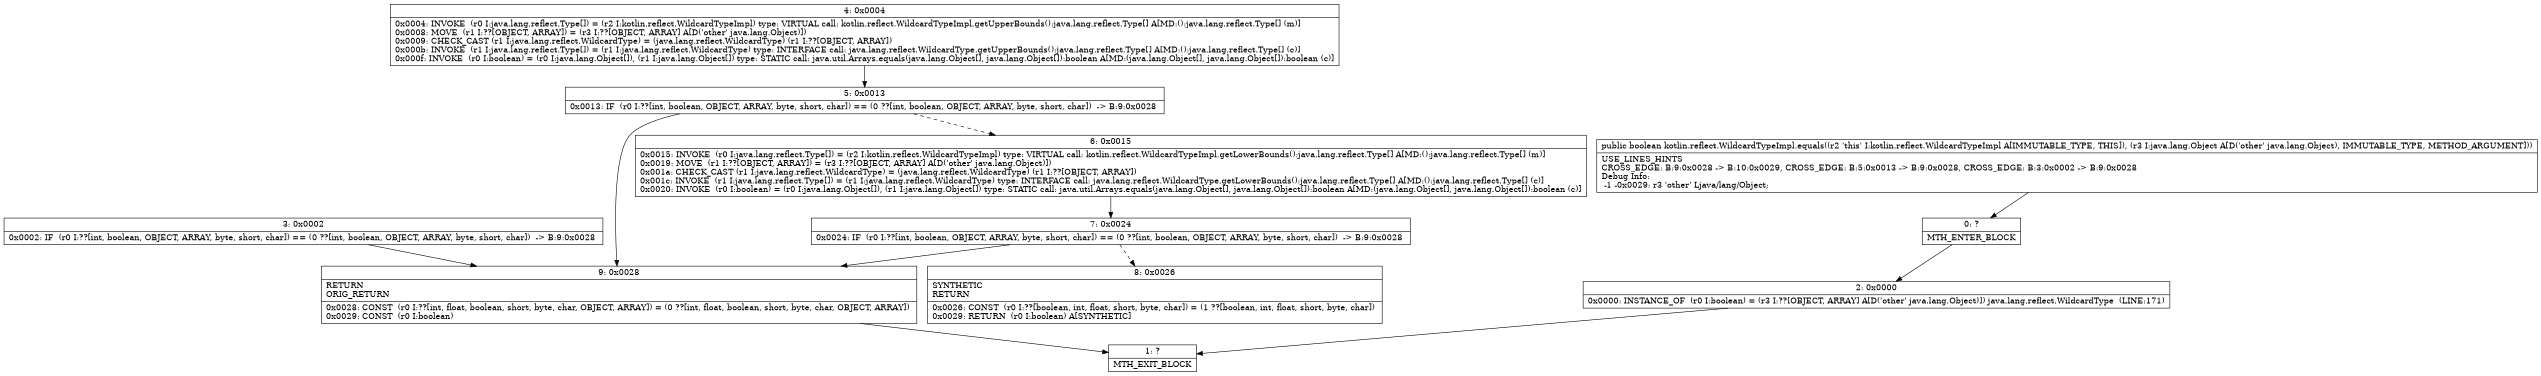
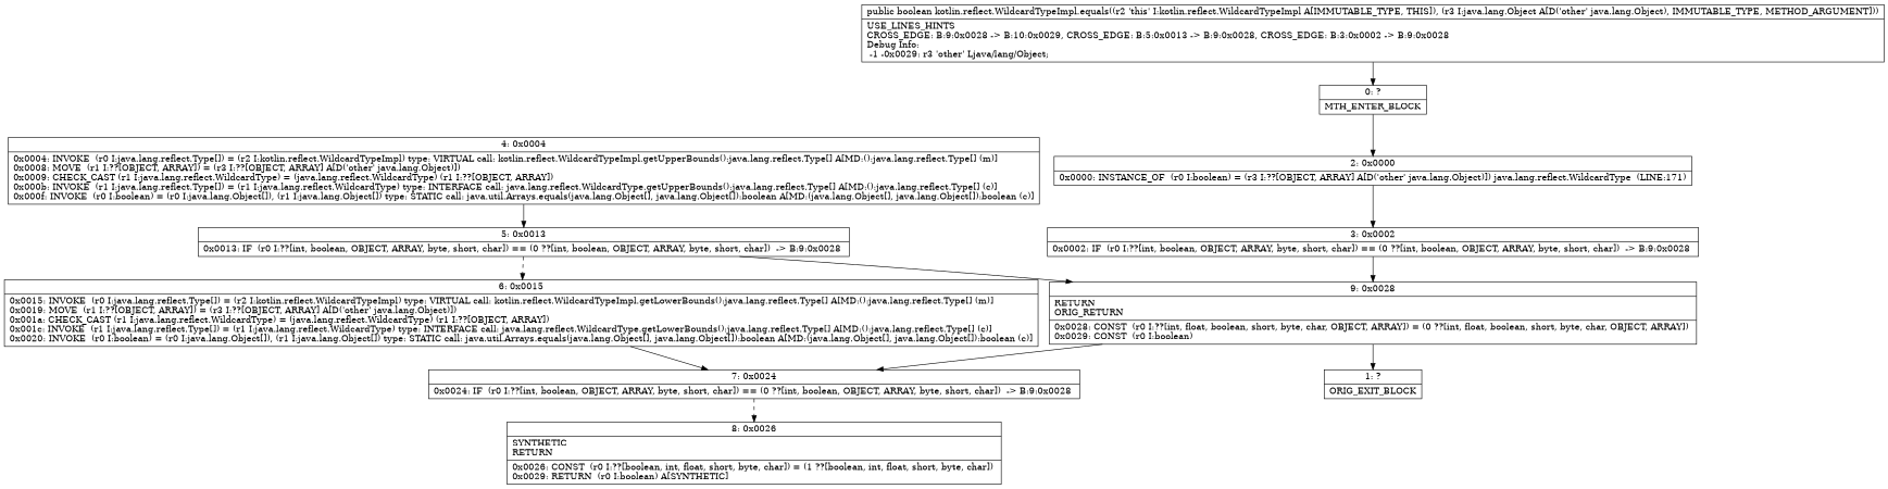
  digraph {
    node [shape=record]
    n1 [label="{0\:\ ?|MTH_ENTER_BLOCK\l}"]
    n2 [label="{2\:\ 0x0000|0x0000: INSTANCE_OF  (r0 I:boolean) = (r3 I:??[OBJECT, ARRAY] A[D('other' java.lang.Object)]) java.lang.reflect.WildcardType  (LINE:171)\l}"]
    n3 [label="{3\:\ 0x0002|0x0002: IF  (r0 I:??[int, boolean, OBJECT, ARRAY, byte, short, char]) == (0 ??[int, boolean, OBJECT, ARRAY, byte, short, char])  \-\> B:9:0x0028 \l}"]
    n4 [label="{9\:\ 0x0028|RETURN\lORIG_RETURN\l|0x0028: CONST  (r0 I:??[int, float, boolean, short, byte, char, OBJECT, ARRAY]) = (0 ??[int, float, boolean, short, byte, char, OBJECT, ARRAY]) \l0x0029: CONST  (r0 I:boolean) \l}"]
    n5 [label="{4\:\ 0x0004|0x0004: INVOKE  (r0 I:java.lang.reflect.Type[]) = (r2 I:kotlin.reflect.WildcardTypeImpl) type: VIRTUAL call: kotlin.reflect.WildcardTypeImpl.getUpperBounds():java.lang.reflect.Type[] A[MD:():java.lang.reflect.Type[] (m)]\l0x0008: MOVE  (r1 I:??[OBJECT, ARRAY]) = (r3 I:??[OBJECT, ARRAY] A[D('other' java.lang.Object)]) \l0x0009: CHECK_CAST (r1 I:java.lang.reflect.WildcardType) = (java.lang.reflect.WildcardType) (r1 I:??[OBJECT, ARRAY]) \l0x000b: INVOKE  (r1 I:java.lang.reflect.Type[]) = (r1 I:java.lang.reflect.WildcardType) type: INTERFACE call: java.lang.reflect.WildcardType.getUpperBounds():java.lang.reflect.Type[] A[MD:():java.lang.reflect.Type[] (c)]\l0x000f: INVOKE  (r0 I:boolean) = (r0 I:java.lang.Object[]), (r1 I:java.lang.Object[]) type: STATIC call: java.util.Arrays.equals(java.lang.Object[], java.lang.Object[]):boolean A[MD:(java.lang.Object[], java.lang.Object[]):boolean (c)]\l}"]
    n6 [label="{5\:\ 0x0013|0x0013: IF  (r0 I:??[int, boolean, OBJECT, ARRAY, byte, short, char]) == (0 ??[int, boolean, OBJECT, ARRAY, byte, short, char])  \-\> B:9:0x0028 \l}"]
-   n7 [label="{1\:\ ?|MTH_EXIT_BLOCK\l}"]
+   n7 [label="{1\:\ ?|ORIG_EXIT_BLOCK\l}"]
    n8 [label="{6\:\ 0x0015|0x0015: INVOKE  (r0 I:java.lang.reflect.Type[]) = (r2 I:kotlin.reflect.WildcardTypeImpl) type: VIRTUAL call: kotlin.reflect.WildcardTypeImpl.getLowerBounds():java.lang.reflect.Type[] A[MD:():java.lang.reflect.Type[] (m)]\l0x0019: MOVE  (r1 I:??[OBJECT, ARRAY]) = (r3 I:??[OBJECT, ARRAY] A[D('other' java.lang.Object)]) \l0x001a: CHECK_CAST (r1 I:java.lang.reflect.WildcardType) = (java.lang.reflect.WildcardType) (r1 I:??[OBJECT, ARRAY]) \l0x001c: INVOKE  (r1 I:java.lang.reflect.Type[]) = (r1 I:java.lang.reflect.WildcardType) type: INTERFACE call: java.lang.reflect.WildcardType.getLowerBounds():java.lang.reflect.Type[] A[MD:():java.lang.reflect.Type[] (c)]\l0x0020: INVOKE  (r0 I:boolean) = (r0 I:java.lang.Object[]), (r1 I:java.lang.Object[]) type: STATIC call: java.util.Arrays.equals(java.lang.Object[], java.lang.Object[]):boolean A[MD:(java.lang.Object[], java.lang.Object[]):boolean (c)]\l}"]
    n9 [label="{7\:\ 0x0024|0x0024: IF  (r0 I:??[int, boolean, OBJECT, ARRAY, byte, short, char]) == (0 ??[int, boolean, OBJECT, ARRAY, byte, short, char])  \-\> B:9:0x0028 \l}"]
    n10 [label="{8\:\ 0x0026|SYNTHETIC\lRETURN\l|0x0026: CONST  (r0 I:??[boolean, int, float, short, byte, char]) = (1 ??[boolean, int, float, short, byte, char]) \l0x0029: RETURN  (r0 I:boolean) A[SYNTHETIC]\l}"]
    n11 [label="{public boolean kotlin.reflect.WildcardTypeImpl.equals((r2 'this' I:kotlin.reflect.WildcardTypeImpl A[IMMUTABLE_TYPE, THIS]), (r3 I:java.lang.Object A[D('other' java.lang.Object), IMMUTABLE_TYPE, METHOD_ARGUMENT]))  | USE_LINES_HINTS\lCROSS_EDGE: B:9:0x0028 \-\> B:10:0x0029, CROSS_EDGE: B:5:0x0013 \-\> B:9:0x0028, CROSS_EDGE: B:3:0x0002 \-\> B:9:0x0028\lDebug Info:\l  \-1 \-0x0029: r3 'other' Ljava\/lang\/Object;\l}"]
    n1 -> n2
-   n2 -> n7
+   n2 -> n3
    n3 -> n4
    n4 -> n7
    n5 -> n6
    n6 -> n4
    n6 -> n8 [style=dashed]
    n8 -> n9
-   n9 -> n4
+   n4 -> n9
    n9 -> n10 [style=dashed]
    n11 -> n1
  }
